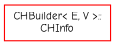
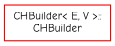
  digraph {
    rankdir=LR
    fontname="Comic Neue"
-   n1 [color=red fillcolor=white fontname="Comic Neue" fontsize=10 height=0.2 label="CHBuilder\< E, V \>::\lCHInfo" shape=record style=filled width=0.4]
+   n1 [color=red fillcolor=white fontname="Comic Neue" fontsize=10 height=0.2 label="CHBuilder\< E, V \>::\lCHBuilder" shape=record style=filled width=0.4]
  }
